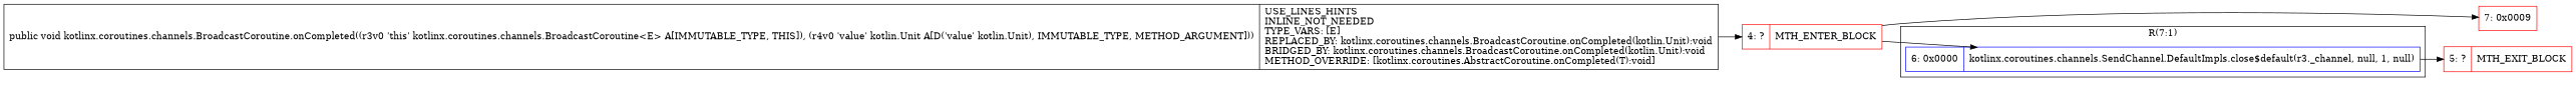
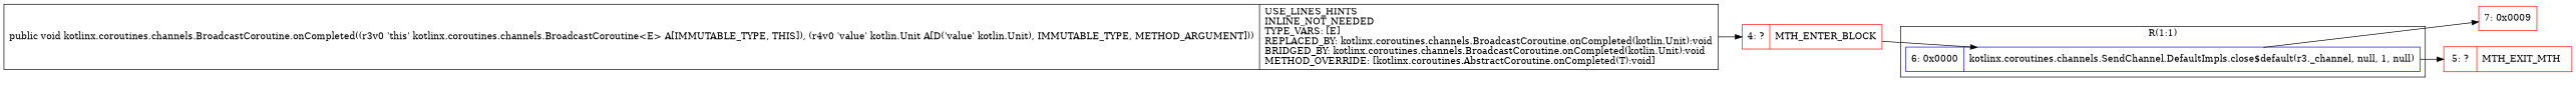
  digraph {
    rankdir=LR
    node [color=red shape=record]
    n1 [color=blue label="{6\:\ 0x0000|kotlinx.coroutines.channels.SendChannel.DefaultImpls.close$default(r3._channel, null, 1, null)\l}"]
    n2 [label="{7\:\ 0x0009}"]
-   n3 [label="{5\:\ ?|MTH_EXIT_BLOCK\l}"]
+   n3 [label="{5\:\ ?|MTH_EXIT_MTH\l}"]
    n4 [label="{4\:\ ?|MTH_ENTER_BLOCK\l}"]
    n5 [label="{public void kotlinx.coroutines.channels.BroadcastCoroutine.onCompleted((r3v0 'this' kotlinx.coroutines.channels.BroadcastCoroutine\<E\> A[IMMUTABLE_TYPE, THIS]), (r4v0 'value' kotlin.Unit A[D('value' kotlin.Unit), IMMUTABLE_TYPE, METHOD_ARGUMENT]))  | USE_LINES_HINTS\lINLINE_NOT_NEEDED\lTYPE_VARS: [E]\lREPLACED_BY: kotlinx.coroutines.channels.BroadcastCoroutine.onCompleted(kotlin.Unit):void\lBRIDGED_BY: kotlinx.coroutines.channels.BroadcastCoroutine.onCompleted(kotlin.Unit):void\lMETHOD_OVERRIDE: [kotlinx.coroutines.AbstractCoroutine.onCompleted(T):void]\l}" color=""]
    subgraph cluster_1 {
-     label="R(7:1)"
+     label="R(1:1)"
      n1
    }
-   n4 -> n2
+   n1 -> n2
    n1 -> n3
    n4 -> n1
    n5 -> n4
  }
